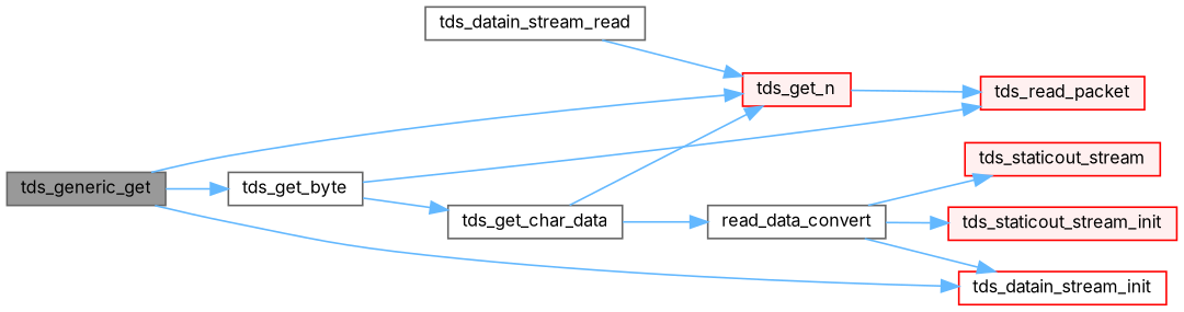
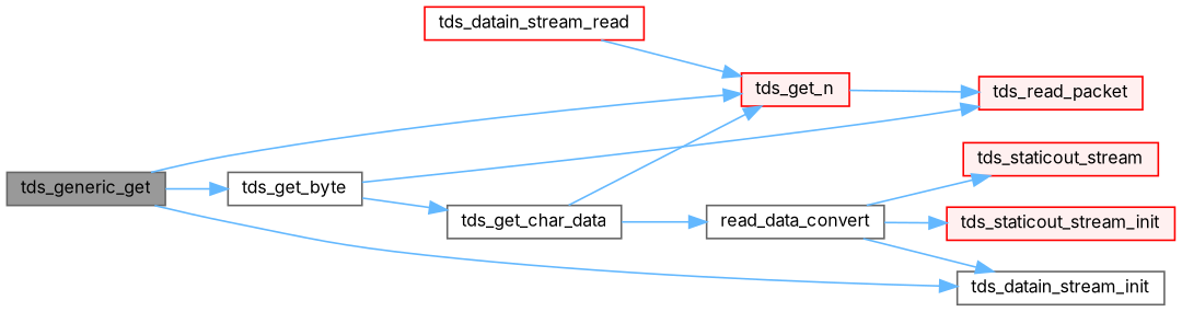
  digraph {
    fontname=Inter
    rankdir=LR
    node [color=grey40 fillcolor=white fontname=Inter fontsize=10 shape=box style=filled]
    edge [color=steelblue1 fontname=Inter fontsize=10 labelfontname=Helvetica labelfontsize=10 style=solid]
    n1 [color=gray40 fillcolor=grey60 fontcolor=black height=0.2 label=tds_generic_get width=0.4]
-   n2 [color=red height=0.2 label=tds_datain_stream_init width=0.4]
+   n2 [height=0.2 label=tds_datain_stream_init width=0.4]
    n3 [color=red fillcolor="#FFF0F0" height=0.2 label=tds_get_n width=0.4]
    n4 [height=0.2 label=tds_get_byte width=0.4]
    n5 [color=red fillcolor="#FFF0F0" height=0.2 label=tds_read_packet width=0.4]
    n6 [height=0.2 label=tds_get_char_data width=0.4]
    n7 [height=0.2 label=read_data_convert width=0.4]
-   n8 [height=0.2 label=tds_datain_stream_read width=0.4]
+   n8 [color=red height=0.2 label=tds_datain_stream_read width=0.4]
    n9 [color=red fillcolor="#FFF0F0" height=0.2 label=tds_staticout_stream width=0.4]
    n10 [color=red fillcolor="#FFF0F0" height=0.2 label=tds_staticout_stream_init width=0.4]
    n1 -> n2
    n1 -> n3
    n1 -> n4
    n3 -> n5
    n4 -> n5
    n4 -> n6
    n6 -> n3
    n6 -> n7
    n7 -> n2
    n7 -> n9
    n7 -> n10
    n8 -> n3
  }
